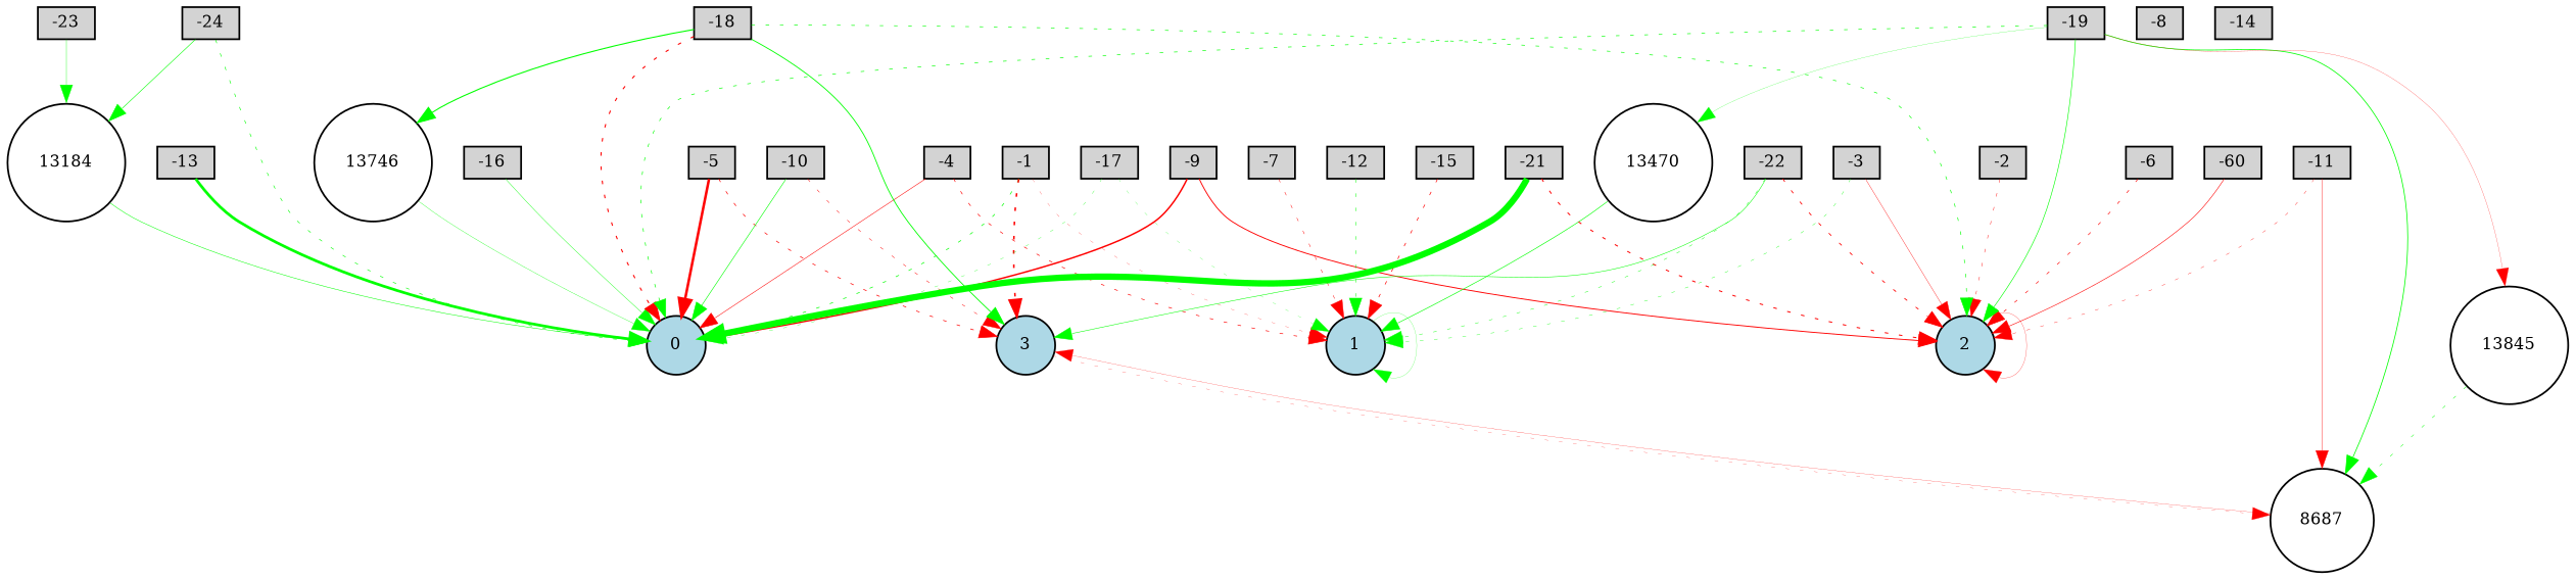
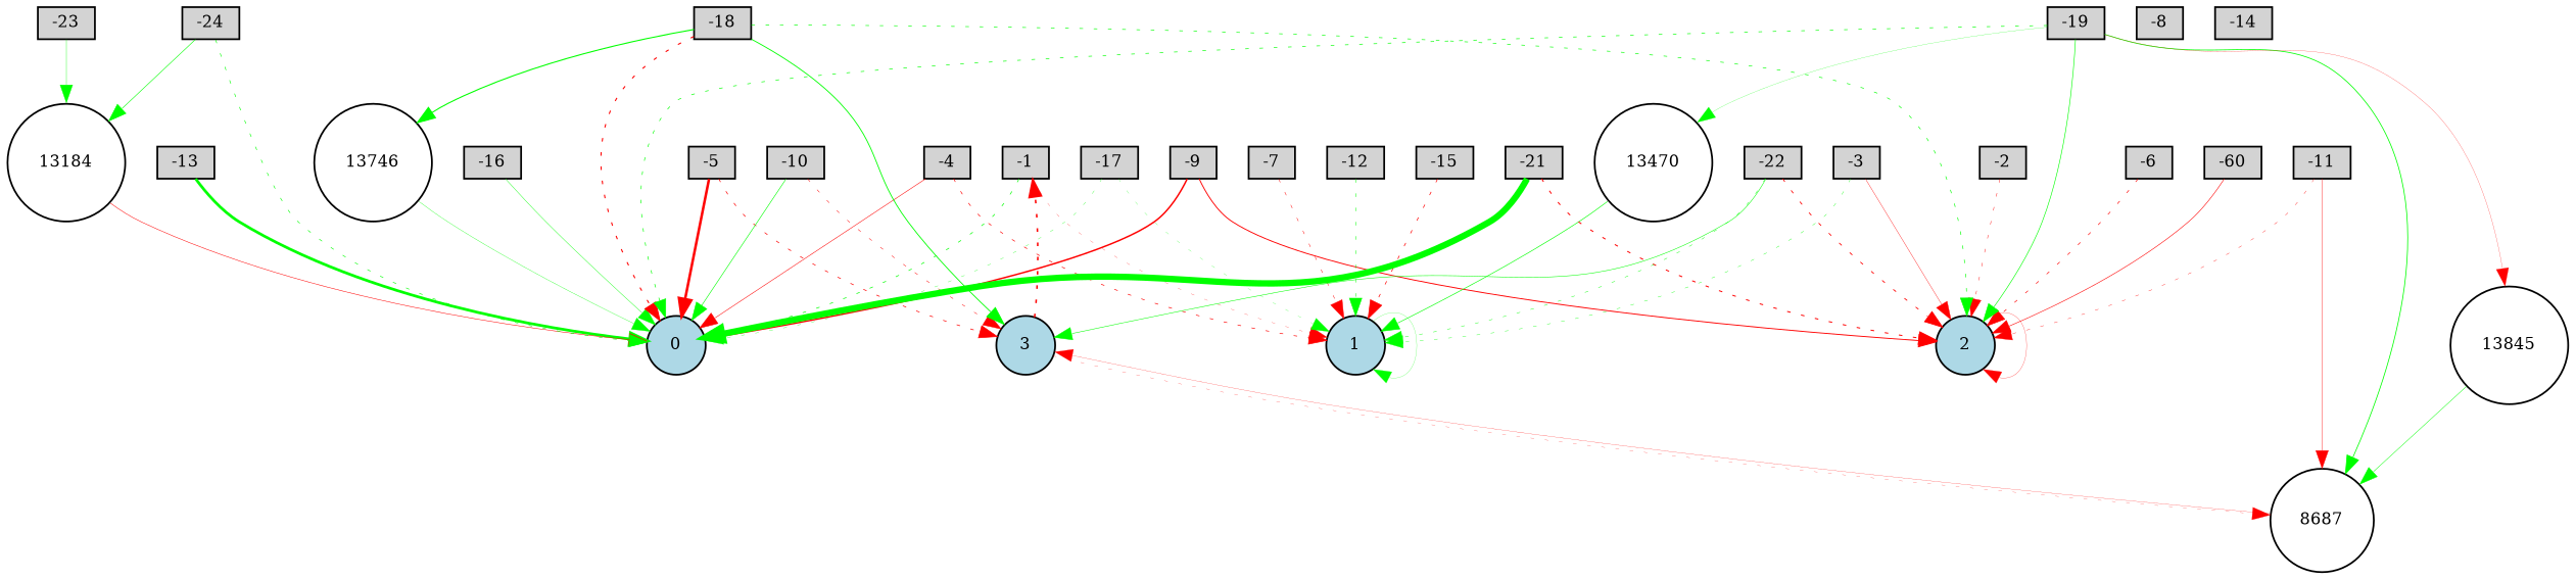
  digraph {
    node [fillcolor=lightgray fontsize=9 shape=box style=filled]
    edge [color=green style=solid]
    -1 [height=0.2 width=0.2]
    0 [fillcolor=lightblue height=0.2 shape=circle width=0.2]
    1 [fillcolor=lightblue height=0.2 shape=circle width=0.2]
    3 [fillcolor=lightblue height=0.2 shape=circle width=0.2]
    8687 [fillcolor=white height=0.2 shape=circle width=0.2]
    -2 [height=0.2 width=0.2]
    2 [fillcolor=lightblue height=0.2 shape=circle width=0.2]
    -3 [height=0.2 width=0.2]
    -4 [height=0.2 width=0.2]
    -5 [height=0.2 width=0.2]
    -6 [height=0.2 width=0.2]
    -7 [height=0.2 width=0.2]
    -8 [height=0.2 width=0.2]
    -9 [height=0.2 width=0.2]
    -10 [height=0.2 width=0.2]
    -11 [height=0.2 width=0.2]
    -12 [height=0.2 width=0.2]
    -13 [height=0.2 width=0.2]
    -14 [height=0.2 width=0.2]
    -15 [height=0.2 width=0.2]
    -16 [height=0.2 width=0.2]
    -17 [height=0.2 width=0.2]
    -18 [height=0.2 width=0.2]
    13746 [fillcolor=white height=0.2 shape=circle width=0.2]
    -19 [height=0.2 width=0.2]
    13845 [fillcolor=white height=0.2 shape=circle width=0.2]
    13470 [fillcolor=white height=0.2 shape=circle width=0.2]
    n28 [height=0.2 label=-60 width=0.2]
    -21 [height=0.2 width=0.2]
    -22 [height=0.2 width=0.2]
    -23 [height=0.2 width=0.2]
    13184 [fillcolor=white height=0.2 shape=circle width=0.2]
    -24 [height=0.2 width=0.2]
    -1 -> 0 [penwidth=0.38669829425219127 style=dotted]
    -1 -> 1 [color=red penwidth=0.128302979373776 style=dotted]
-   -1 -> 3 [color=red penwidth=0.8826529466900782 style=dotted]
+   3 -> -1 [color=red penwidth=0.8826529466900782 style=dotted]
    1 -> 1 [penwidth=0.11495756281262967]
    3 -> 8687 [color=red penwidth=0.12222894249428756 style=dotted]
    8687 -> 3 [color=red penwidth=0.11983004881008706]
    -2 -> 2 [color=red penwidth=0.24183707474003321 style=dotted]
    2 -> 2 [color=red penwidth=0.14046230214586913]
    -3 -> 1 [penwidth=0.20413993580880208 style=dotted]
    -3 -> 2 [color=red penwidth=0.20500184873248778]
    -4 -> 0 [color=red penwidth=0.2940125160487981]
    -4 -> 1 [color=red penwidth=0.369454017783844 style=dotted]
    -5 -> 0 [color=red penwidth=1.4404656503898359]
    -5 -> 3 [color=red penwidth=0.39650088023902663 style=dotted]
    -6 -> 2 [color=red penwidth=0.361219759604005 style=dotted]
    -7 -> 1 [color=red penwidth=0.2618506764882724 style=dotted]
    -9 -> 0 [color=red penwidth=0.8391964395190524]
    -9 -> 2 [color=red penwidth=0.5216233001730304]
    -10 -> 0 [penwidth=0.33134199676162557]
    -10 -> 3 [color=red penwidth=0.26697485673534793 style=dotted]
    -11 -> 8687 [color=red penwidth=0.22056541877529667]
    -11 -> 2 [color=red penwidth=0.19688181975582342 style=dotted]
    -12 -> 1 [penwidth=0.2920073562093522 style=dotted]
    -13 -> 0 [penwidth=1.5617730417571187]
    -15 -> 1 [color=red penwidth=0.3927501095841037 style=dotted]
    -16 -> 0 [penwidth=0.22597227240862985]
    -17 -> 0 [penwidth=0.16693220189833066 style=dotted]
    -17 -> 1 [penwidth=0.12178820137322335 style=dotted]
    -18 -> 0 [color=red penwidth=0.6087988069374378 style=dotted]
    -18 -> 3 [penwidth=0.4868793850110702]
    -18 -> 2 [penwidth=0.3622532336125578 style=dotted]
    -18 -> 13746 [penwidth=0.6130578299585899]
    13746 -> 0 [penwidth=0.18091842622060683]
    -19 -> 0 [penwidth=0.37152932263403593 style=dotted]
    -19 -> 8687 [penwidth=0.439829418531244]
    -19 -> 2 [penwidth=0.3432967917779952]
    -19 -> 13845 [color=red penwidth=0.12343862546635498]
    -19 -> 13470 [penwidth=0.1197673630942434]
-   13845 -> 8687 [penwidth=0.26120758783814846 style=dotted]
+   13845 -> 8687 [penwidth=0.26120758783814846]
    13470 -> 1 [penwidth=0.3476357115923252]
    n28 -> 2 [color=red penwidth=0.3183694505252147]
    -21 -> 0 [penwidth=3.577339183317615]
    -21 -> 2 [color=red penwidth=0.5586197931806441 style=dotted]
    -22 -> 1 [penwidth=0.23635598729945714 style=dotted]
    -22 -> 3 [penwidth=0.2929394075985672]
    -22 -> 2 [color=red penwidth=0.4743333299507282 style=dotted]
    -23 -> 13184 [penwidth=0.20371133363873942]
-   13184 -> 0 [penwidth=0.2805724871583152]
+   13184 -> 0 [color=red penwidth=0.2805724871583152]
    -24 -> 0 [penwidth=0.33848109350341604 style=dotted]
    -24 -> 13184 [penwidth=0.3260105412999299]
  }
